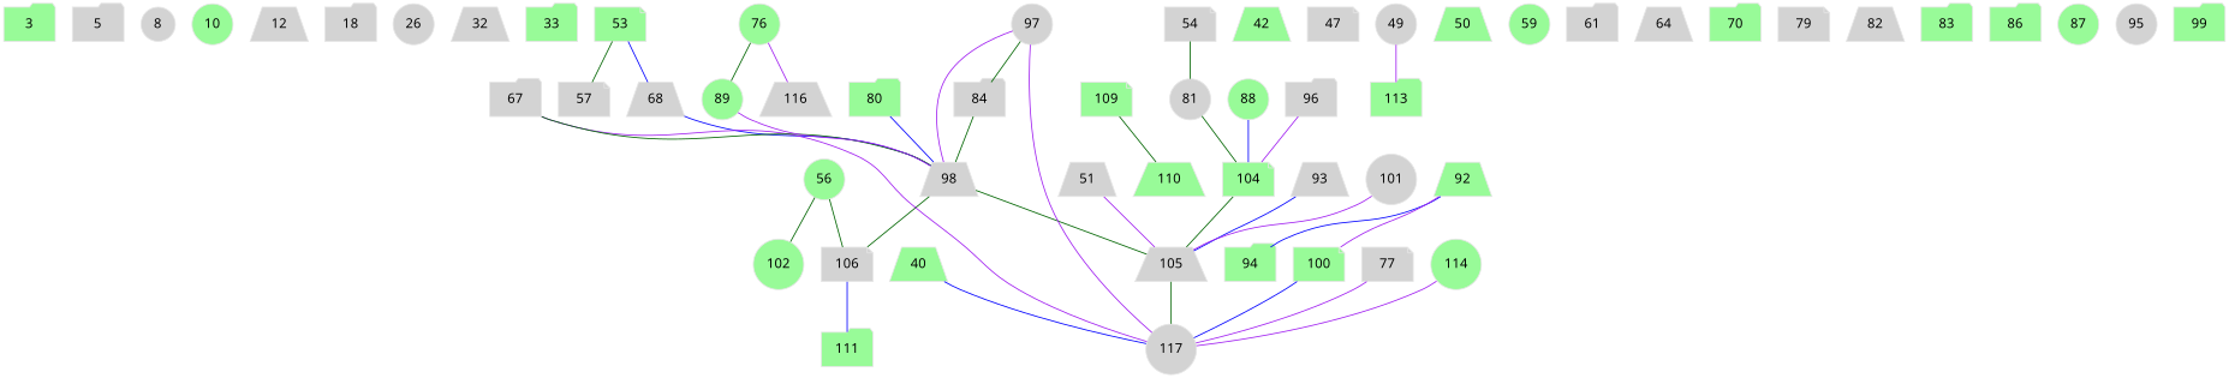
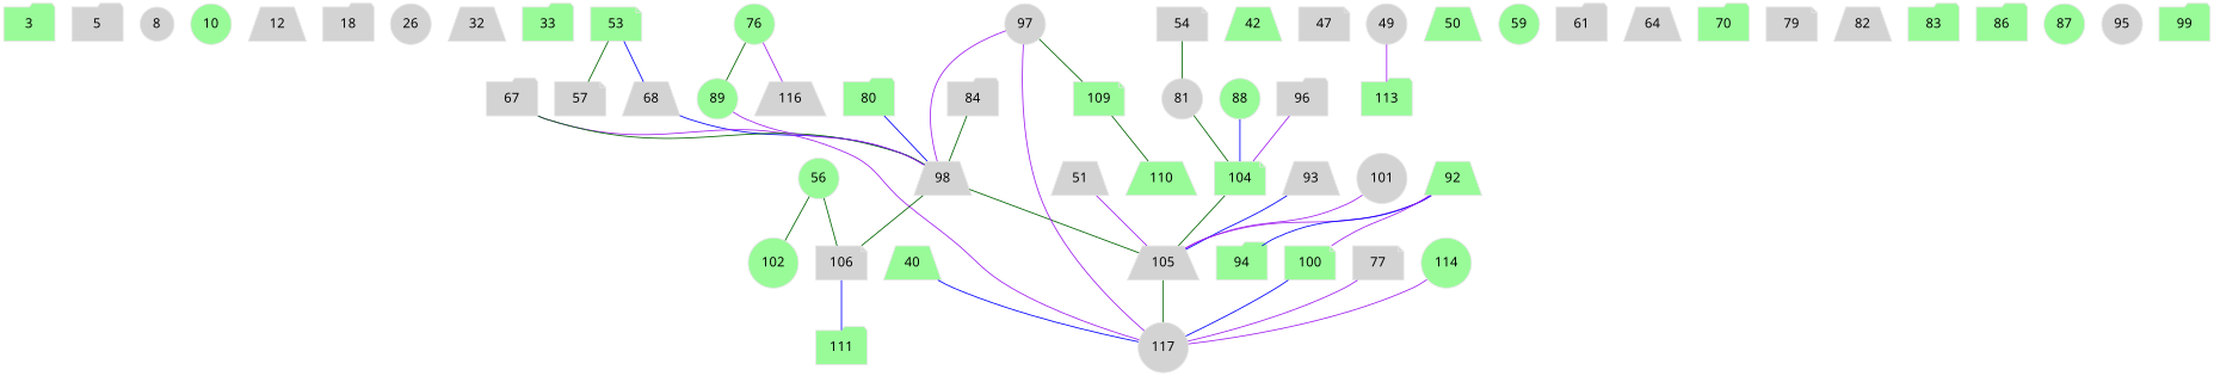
  graph {
    fontname="Noto Sans"
    node [color=gray90 fillcolor=lightgrey fontname="Noto Sans" shape=circle style=filled]
    edge [color=darkgreen fontname="Noto Sans"]
    3 [fillcolor=palegreen shape=folder]
    5 [shape=folder]
    8
    10 [fillcolor=palegreen]
    12 [shape=trapezium]
    18 [shape=folder]
    26
    32 [shape=trapezium]
    33 [fillcolor=palegreen shape=folder super="+24"]
    117 [super="+115+112+60"]
    40 [fillcolor=palegreen shape=trapezium]
    42 [fillcolor=palegreen shape=trapezium]
    47 [shape=note]
    49 [super="+37"]
    113 [fillcolor=palegreen shape=folder]
    50 [fillcolor=palegreen shape=trapezium super="+44"]
    105 [shape=trapezium super="+41+73+78+62"]
    51 [shape=trapezium]
    53 [fillcolor=palegreen shape=note]
    57 [shape=note]
    68 [shape=trapezium]
    98 [shape=trapezium super="+1+25+66+45+91"]
    54 [shape=note]
    81
    104 [fillcolor=palegreen shape=note super="+55"]
    n26 [fillcolor=palegreen label=56 super="+20+34+21"]
    102 [fillcolor=palegreen]
    106 [shape=note super="+7+16+36+48"]
    111 [fillcolor=palegreen shape=folder]
    59 [fillcolor=palegreen]
    61 [shape=folder]
    64 [shape=trapezium]
    67 [shape=folder]
    70 [fillcolor=palegreen shape=folder]
    76 [fillcolor=palegreen]
    89 [fillcolor=palegreen]
    116 [shape=trapezium]
    77 [shape=note]
    79 [shape=note]
    80 [fillcolor=palegreen shape=folder super="+22"]
    82 [shape=trapezium]
    83 [fillcolor=palegreen shape=folder]
    84 [shape=folder]
    86 [fillcolor=palegreen shape=folder]
    87 [fillcolor=palegreen]
    88 [fillcolor=palegreen]
    92 [fillcolor=palegreen shape=trapezium]
    94 [fillcolor=palegreen shape=folder]
    100 [fillcolor=palegreen shape=note super="+71"]
    93 [shape=trapezium]
    95
    96 [shape=folder]
    97 [super="+65+85+90+38"]
    109 [fillcolor=palegreen shape=note super="+52"]
    110 [fillcolor=palegreen shape=trapezium]
    99 [fillcolor=palegreen shape=folder]
    101
    114 [fillcolor=palegreen super="+31+46+107"]
    40 -- 117 [color=blue weight=2]
    49 -- 113 [color=purple]
    105 -- 117 [weight=2]
    51 -- 105 [color=purple]
    53 -- 57
    53 -- 68 [color=blue]
    68 -- 98 [color=blue]
    98 -- 105 [weight=2]
    98 -- 106
    54 -- 81
    81 -- 104
    104 -- 105 [weight=3]
    n26 -- 102
    n26 -- 106
    106 -- 111 [color=blue]
    67 -- 117 [color=purple]
    67 -- 98
    76 -- 89
    76 -- 116 [color=purple]
    89 -- 98 [color=purple]
    77 -- 117 [color=purple]
    80 -- 98 [color=blue]
    84 -- 98
    88 -- 104 [color=blue]
+   92 -- 105 [color=purple]
    92 -- 94 [color=blue]
    92 -- 100 [color=purple weight=2]
    100 -- 117 [color=blue weight=2]
    93 -- 105 [color=blue]
    96 -- 104 [color=purple]
    97 -- 117 [color=purple weight=3]
    97 -- 98 [color=purple]
-   97 -- 84
+   97 -- 109
    109 -- 110
    101 -- 105 [color=purple]
    114 -- 117 [color=purple weight=3]
  }
